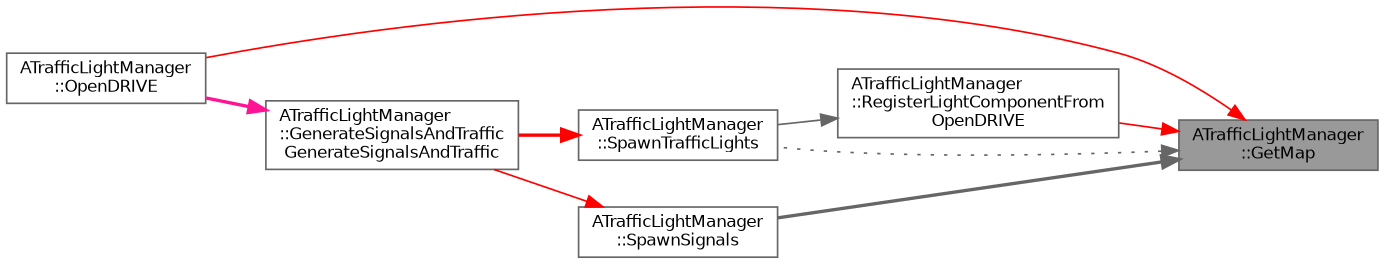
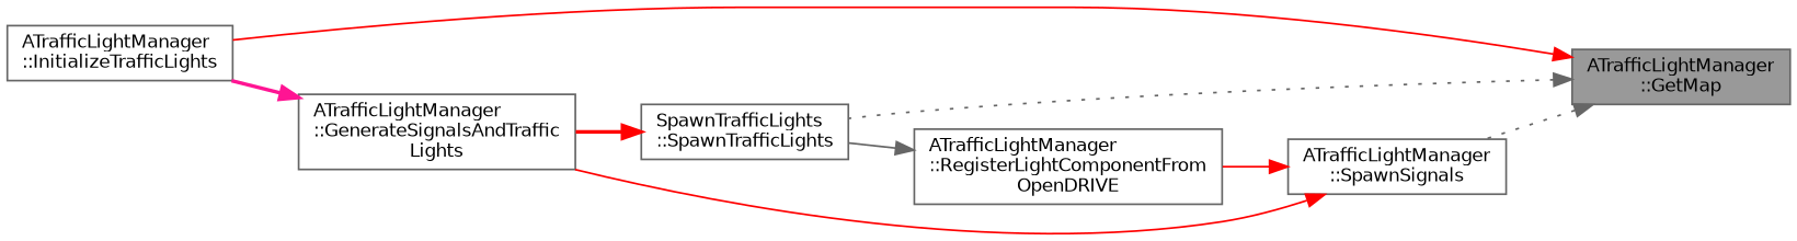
  digraph {
    rankdir=RL
    node [color=grey40 fillcolor=white fontname=Helvetica fontsize=10 shape=box style=filled]
    edge [color=red dir=back fontname=Helvetica fontsize=10 labelfontname=Helvetica labelfontsize=10 style=solid]
    n1 [color=gray40 fillcolor=grey60 fontcolor=black height=0.2 label="ATrafficLightManager\l::GetMap" width=0.4]
-   n2 [height=0.2 label="ATrafficLightManager\l::OpenDRIVE" width=0.4]
+   n2 [height=0.2 label="ATrafficLightManager\l::InitializeTrafficLights" width=0.4]
    n3 [height=0.2 label="ATrafficLightManager\l::RegisterLightComponentFrom\lOpenDRIVE" width=0.4]
-   n4 [height=0.2 label="ATrafficLightManager\l::SpawnTrafficLights" width=0.4]
+   n4 [height=0.2 label="SpawnTrafficLights\l::SpawnTrafficLights" width=0.4]
    n5 [height=0.2 label="ATrafficLightManager\l::SpawnSignals" width=0.4]
-   n6 [height=0.2 label="ATrafficLightManager\l::GenerateSignalsAndTraffic\lGenerateSignalsAndTraffic" width=0.4]
+   n6 [height=0.2 label="ATrafficLightManager\l::GenerateSignalsAndTraffic\lLights" width=0.4]
    n1 -> n2
-   n1 -> n3
+   n5 -> n3
    n1 -> n4 [color=gray40 style=dotted]
-   n1 -> n5 [color=gray40 style=bold]
+   n1 -> n5 [color=gray40 style=dotted]
    n3 -> n4 [color=gray40]
    n4 -> n6 [style=bold]
    n5 -> n6
    n6 -> n2 [color=deeppink style=bold]
  }
